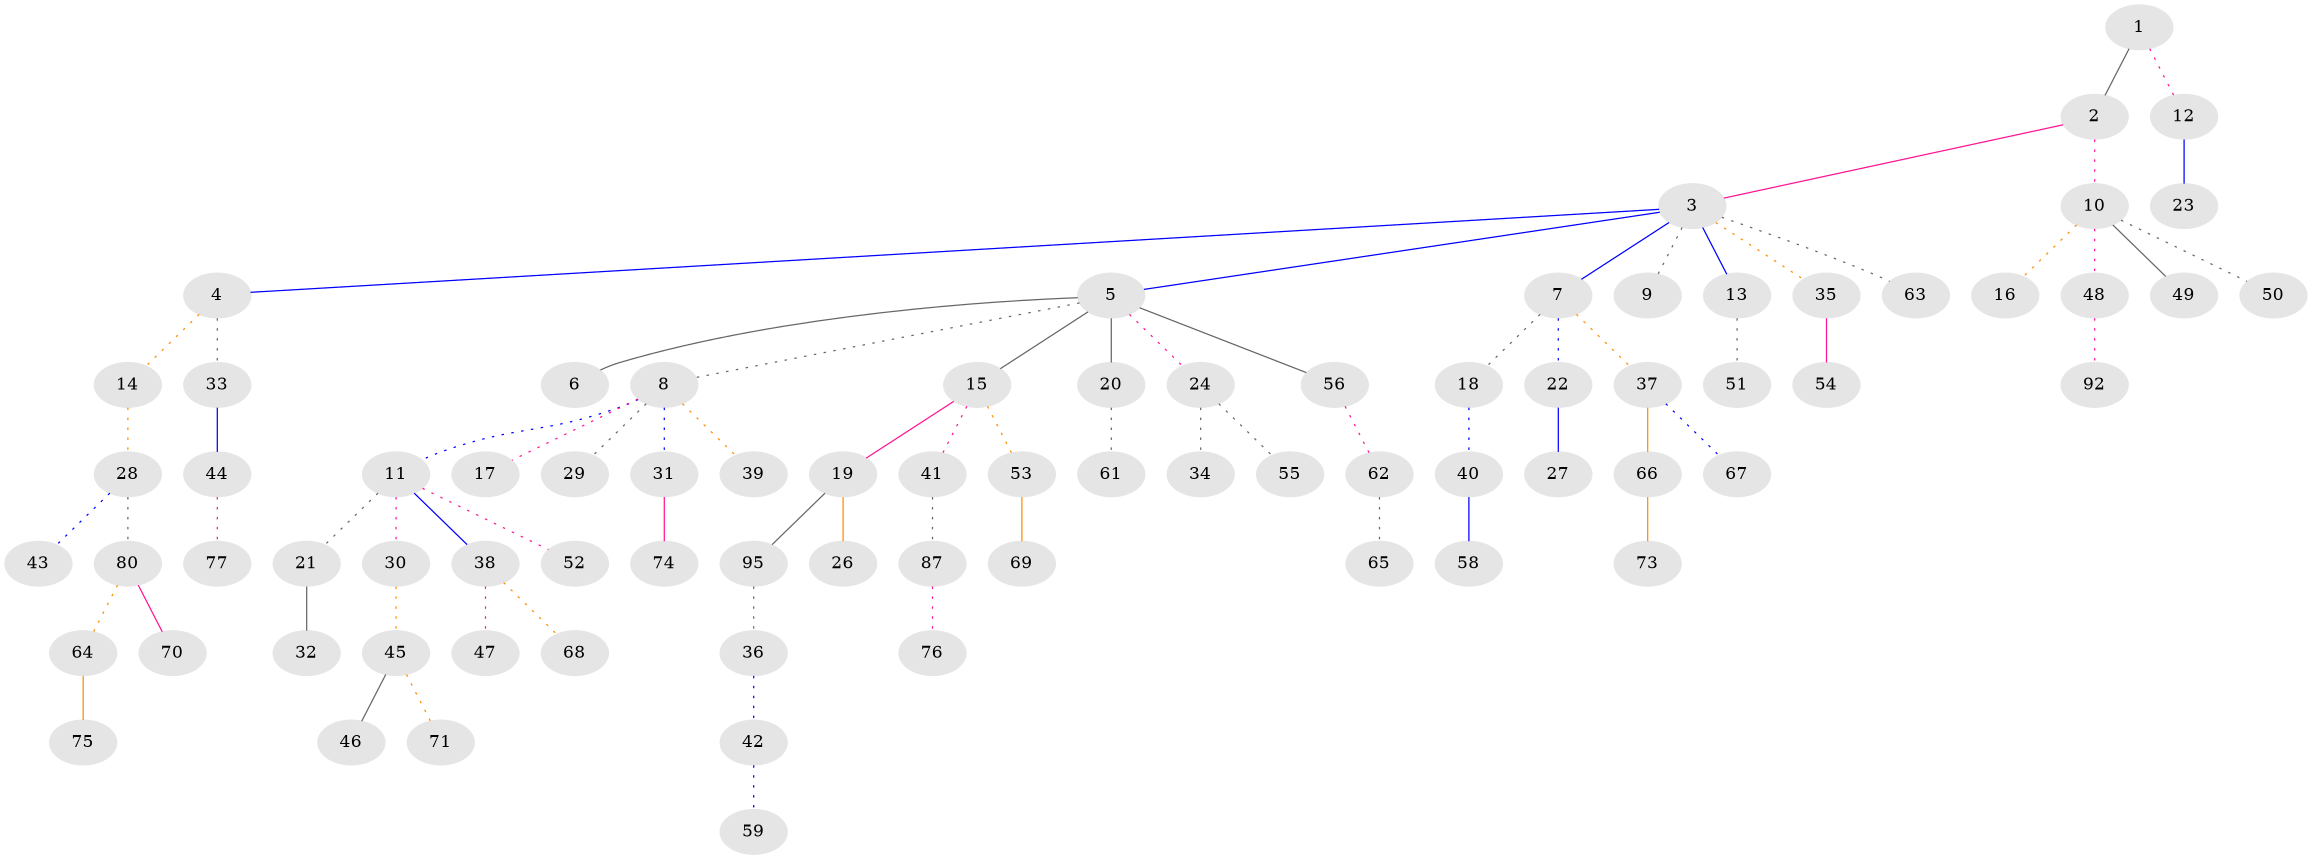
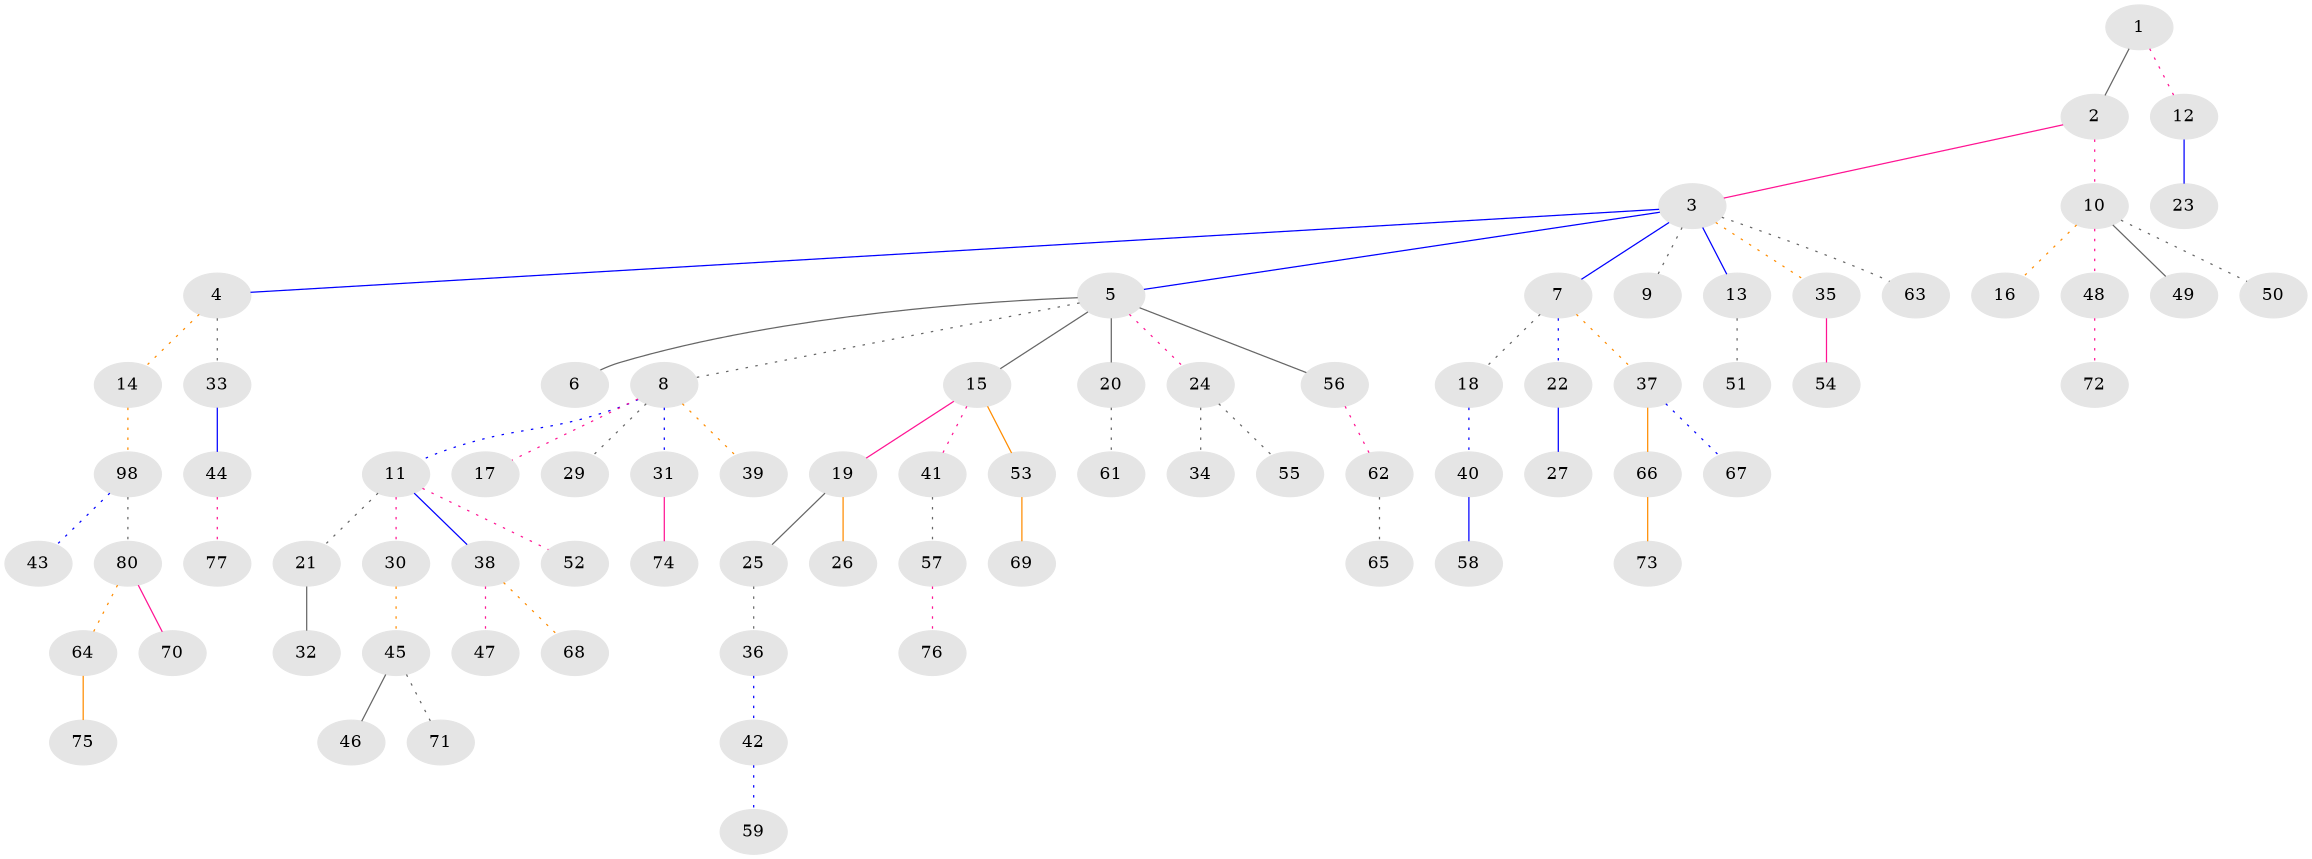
  graph {
    node [color=gray90 style=filled]
    edge [color=gray40 style=dotted]
    1
    2
    12
    3
    10
    23
    4
    5
    7
    9
    13
    35
    63
    16
    48
    49
    50
    14
    33
    6
    8
    15
    20
    24
    56
    18
    22
    37
    51
    54
-   28
+   28 [label=98]
    44
    11
    17
    29
    31
    39
    19
    41
    53
    61
    34
    55
    62
    40
    27
    66
    67
    21
    30
    38
    52
    74
-   72 [label=92]
+   72
    32
    45
    47
    68
    43
    n60 [label=80]
-   25 [label=95]
+   25
    26
-   57 [label=87]
+   57
    69
    58
    36
    42
    64
    70
    46
    71
    77
    59
    73
    76
    65
    75
    1 -- 2 [style=solid]
    1 -- 12 [color=deeppink]
    2 -- 3 [color=deeppink style=solid]
    2 -- 10 [color=deeppink]
    12 -- 23 [color=blue style=solid]
    3 -- 4 [color=blue style=solid]
    3 -- 5 [color=blue style=solid]
    3 -- 7 [color=blue style=solid]
    3 -- 9
    3 -- 13 [color=blue style=solid]
    3 -- 35 [color=darkorange]
    3 -- 63
    10 -- 16 [color=darkorange]
    10 -- 48 [color=deeppink]
    10 -- 49 [style=solid]
    10 -- 50
    4 -- 14 [color=darkorange]
    4 -- 33
    5 -- 6 [style=solid]
    5 -- 8
    5 -- 15 [style=solid]
    5 -- 20 [style=solid]
    5 -- 24 [color=deeppink]
    5 -- 56 [style=solid]
    7 -- 18
    7 -- 22 [color=blue]
    7 -- 37 [color=darkorange]
    13 -- 51
    35 -- 54 [color=deeppink style=solid]
    48 -- 72 [color=deeppink]
    14 -- 28 [color=darkorange]
    33 -- 44 [color=blue style=solid]
    8 -- 11 [color=blue]
    8 -- 17 [color=deeppink]
    8 -- 29
    8 -- 31 [color=blue]
    8 -- 39 [color=darkorange]
    15 -- 19 [color=deeppink style=solid]
    15 -- 41 [color=deeppink]
-   15 -- 53 [color=darkorange]
+   15 -- 53 [color=darkorange style=solid]
    20 -- 61
    24 -- 34
    24 -- 55
    56 -- 62 [color=deeppink]
    18 -- 40 [color=blue]
    22 -- 27 [color=blue style=solid]
    37 -- 66 [color=darkorange style=solid]
    37 -- 67 [color=blue]
    28 -- 43 [color=blue]
    28 -- n60
    44 -- 77 [color=deeppink]
    11 -- 21
    11 -- 30 [color=deeppink]
    11 -- 38 [color=blue style=solid]
    11 -- 52 [color=deeppink]
    31 -- 74 [color=deeppink style=solid]
    19 -- 25 [style=solid]
    19 -- 26 [color=darkorange style=solid]
    41 -- 57
    53 -- 69 [color=darkorange style=solid]
    62 -- 65
    40 -- 58 [color=blue style=solid]
    66 -- 73 [color=darkorange style=solid]
    21 -- 32 [style=solid]
    30 -- 45 [color=darkorange]
    38 -- 47 [color=deeppink]
    38 -- 68 [color=darkorange]
    45 -- 46 [style=solid]
-   45 -- 71 [color=darkorange]
+   45 -- 71
    n60 -- 64 [color=darkorange]
    n60 -- 70 [color=deeppink style=solid]
    25 -- 36
    57 -- 76 [color=deeppink]
    36 -- 42 [color=blue]
    42 -- 59 [color=blue]
    64 -- 75 [color=darkorange style=solid]
  }
